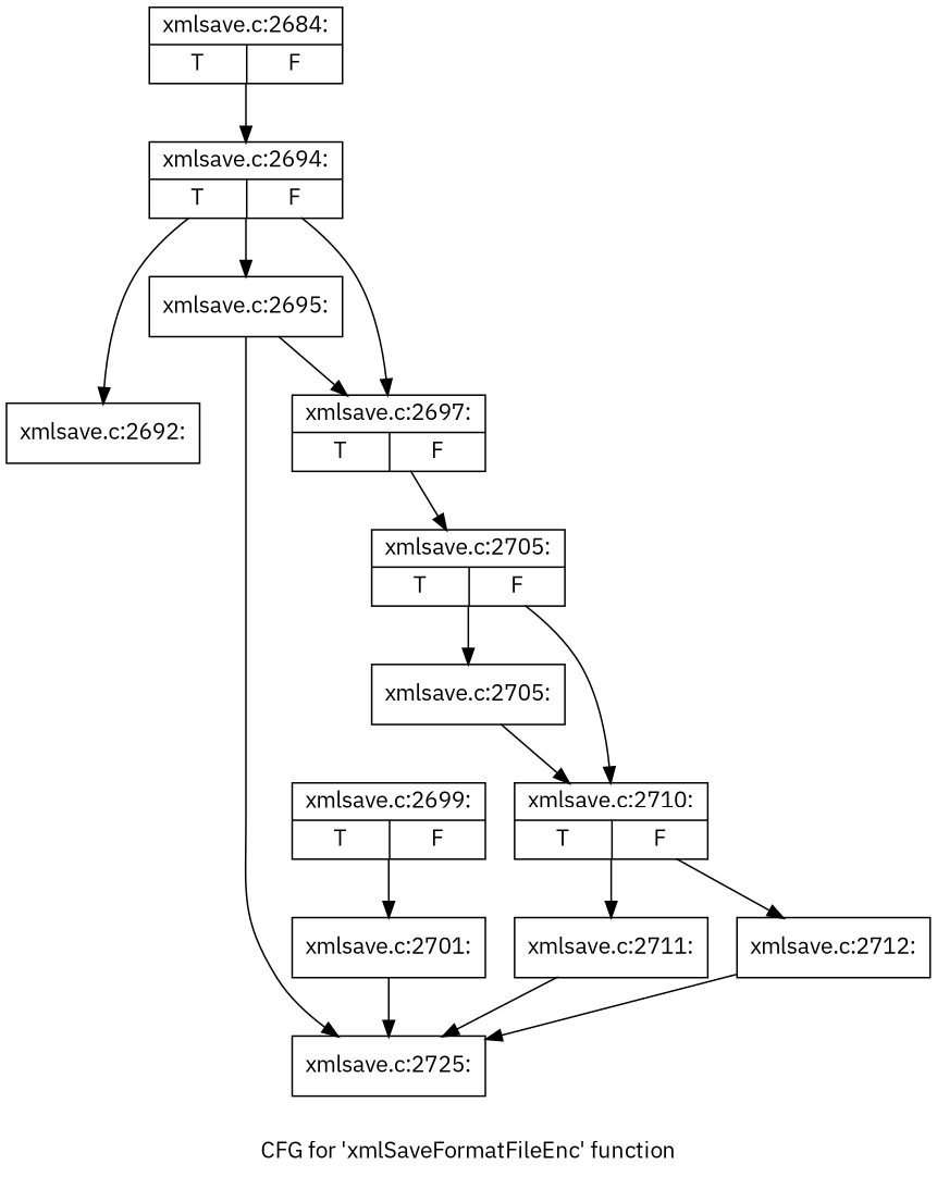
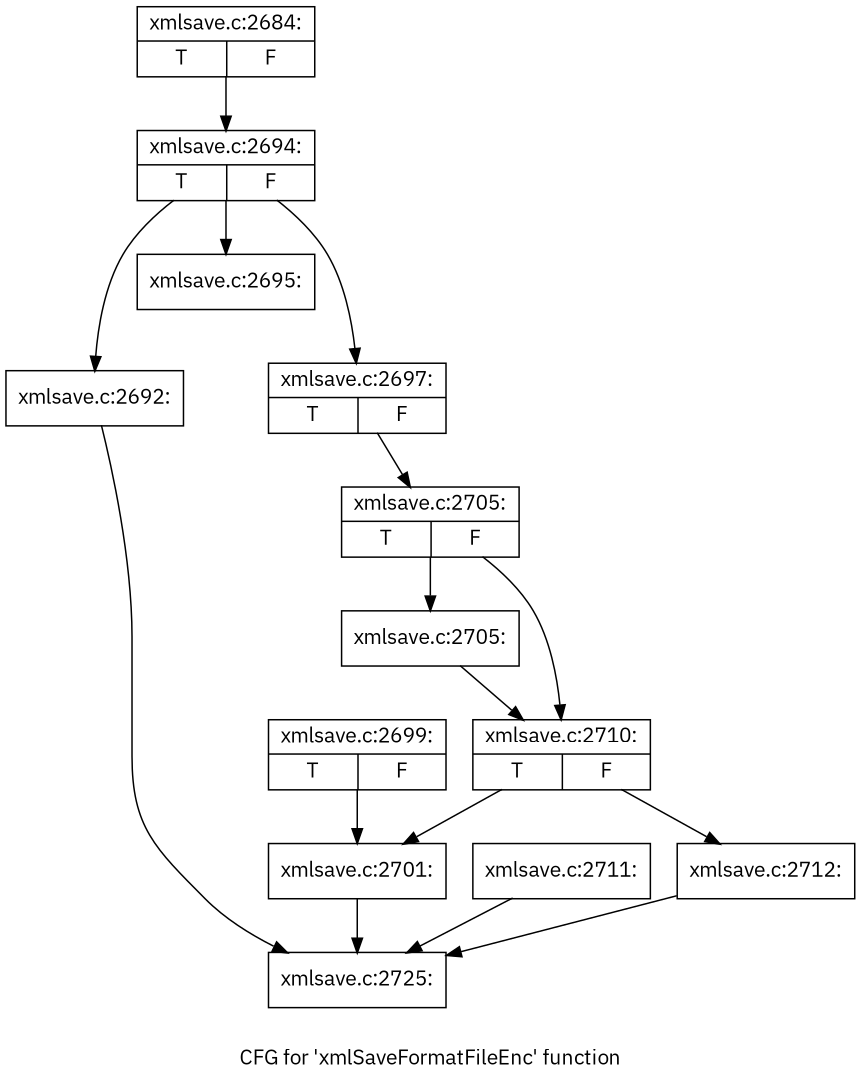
  digraph {
    fontname="IBM Plex Sans"
    label="CFG for 'xmlSaveFormatFileEnc' function"
    node [fontname="IBM Plex Sans" shape=record]
    edge [fontname="IBM Plex Sans"]
    n1 [label="{xmlsave.c:2684:|{<s0>T|<s1>F}}"]
    n2 [label="{xmlsave.c:2694:|{<s0>T|<s1>F}}"]
    n3 [label="{xmlsave.c:2692:}"]
    n4 [label="{xmlsave.c:2725:}"]
    n5 [label="{xmlsave.c:2695:}"]
    n6 [label="{xmlsave.c:2697:|{<s0>T|<s1>F}}"]
    n7 [label="{xmlsave.c:2705:|{<s0>T|<s1>F}}"]
    n8 [label="{xmlsave.c:2699:|{<s0>T|<s1>F}}"]
    n9 [label="{xmlsave.c:2701:}"]
    n10 [label="{xmlsave.c:2705:}"]
    n11 [label="{xmlsave.c:2710:|{<s0>T|<s1>F}}"]
    n12 [label="{xmlsave.c:2711:}"]
    n13 [label="{xmlsave.c:2712:}"]
    n1 -> n2
    n2 -> n3
    n2 -> n5
    n2 -> n6
-   n5 -> n4
-   n5 -> n6
+   n3 -> n4
    n6 -> n7
    n7 -> n10
    n7 -> n11
    n8 -> n9
    n9 -> n4
    n10 -> n11
-   n11 -> n12
+   n11 -> n9
    n11 -> n13
    n12 -> n4
    n13 -> n4
  }
